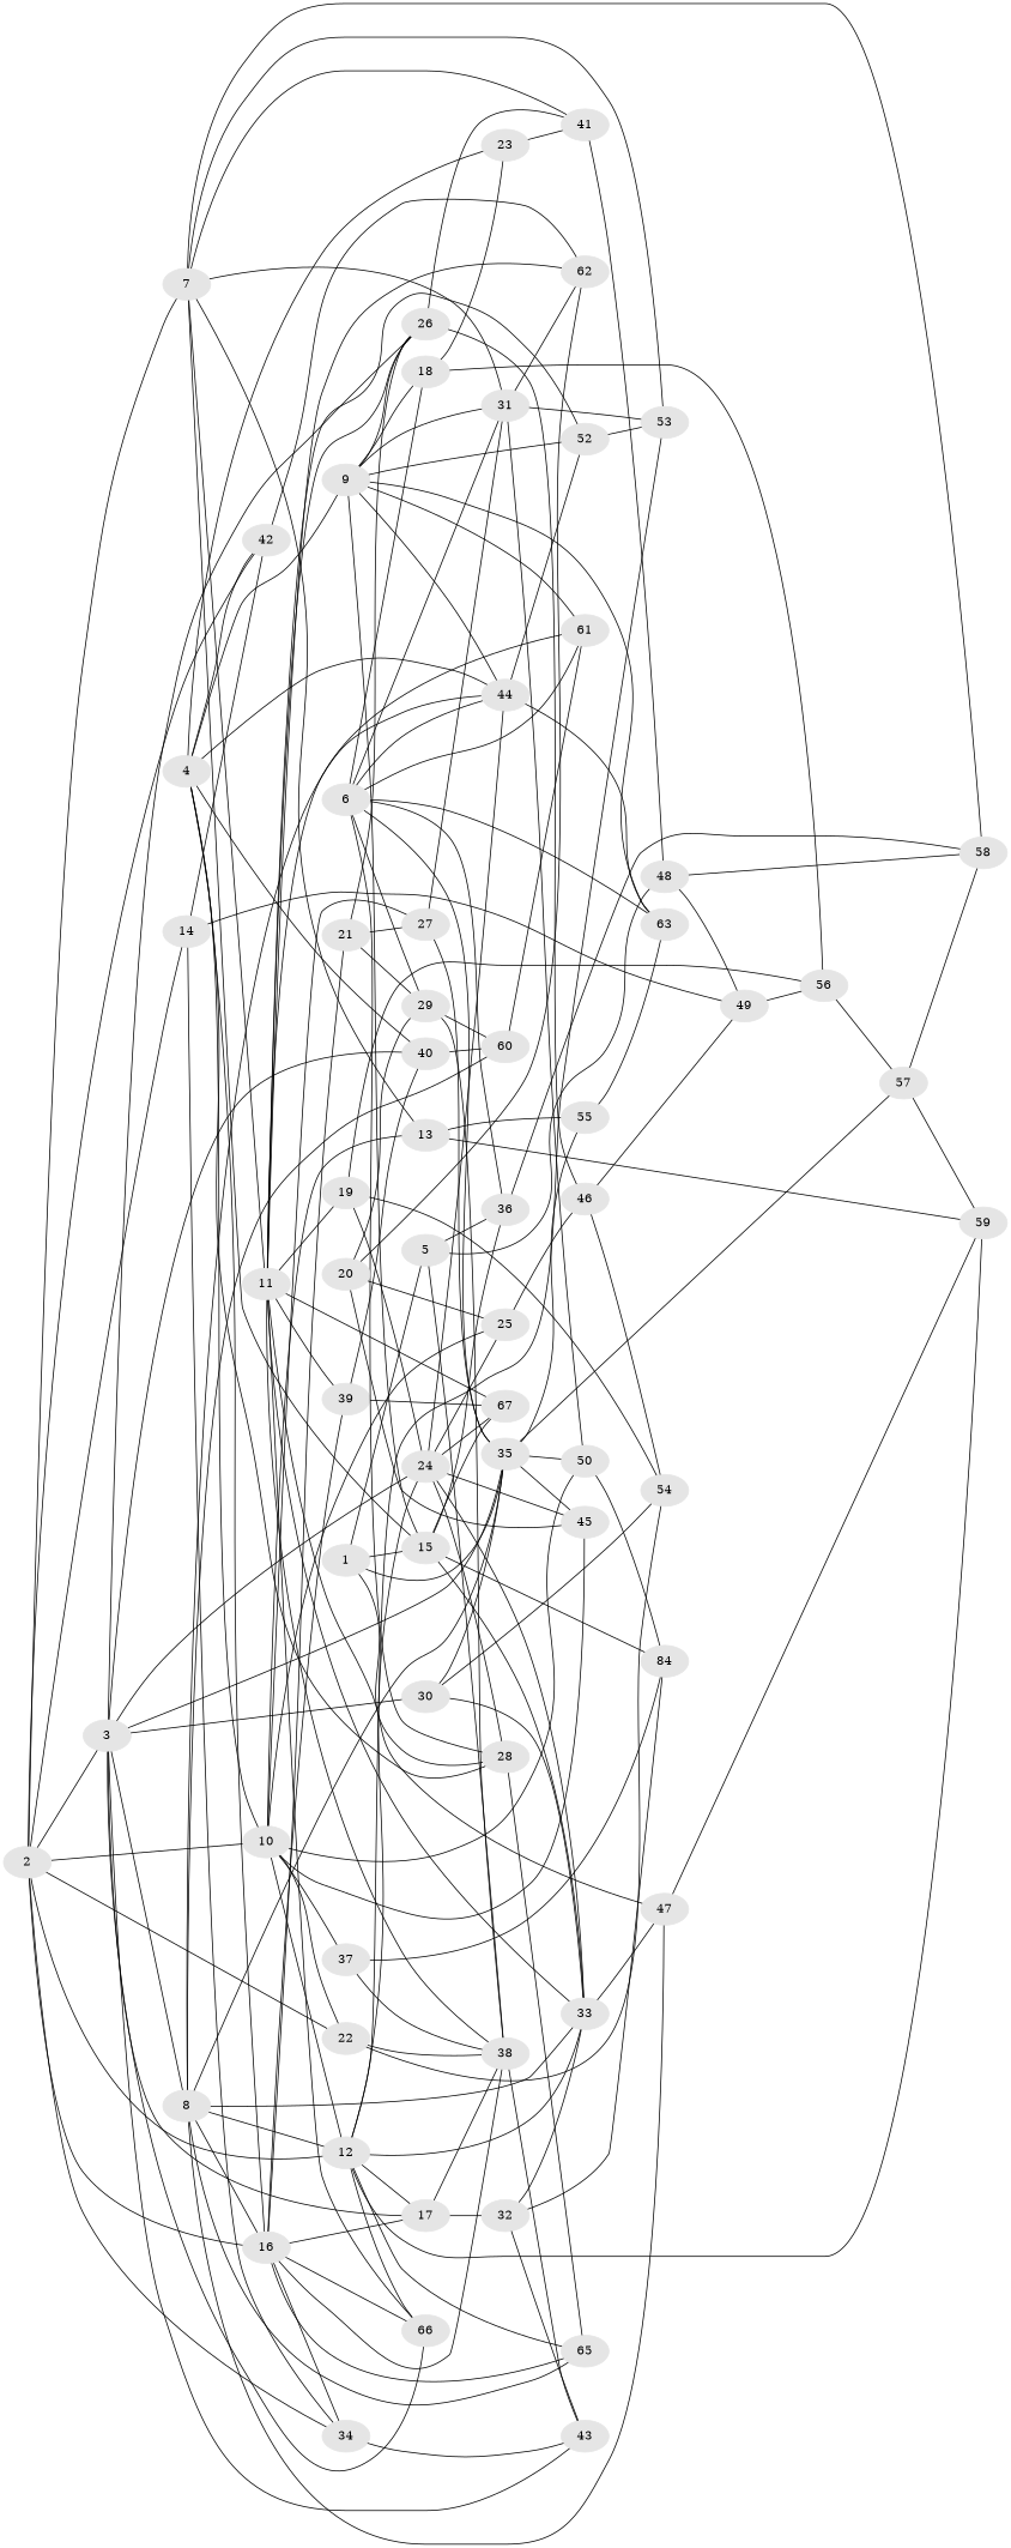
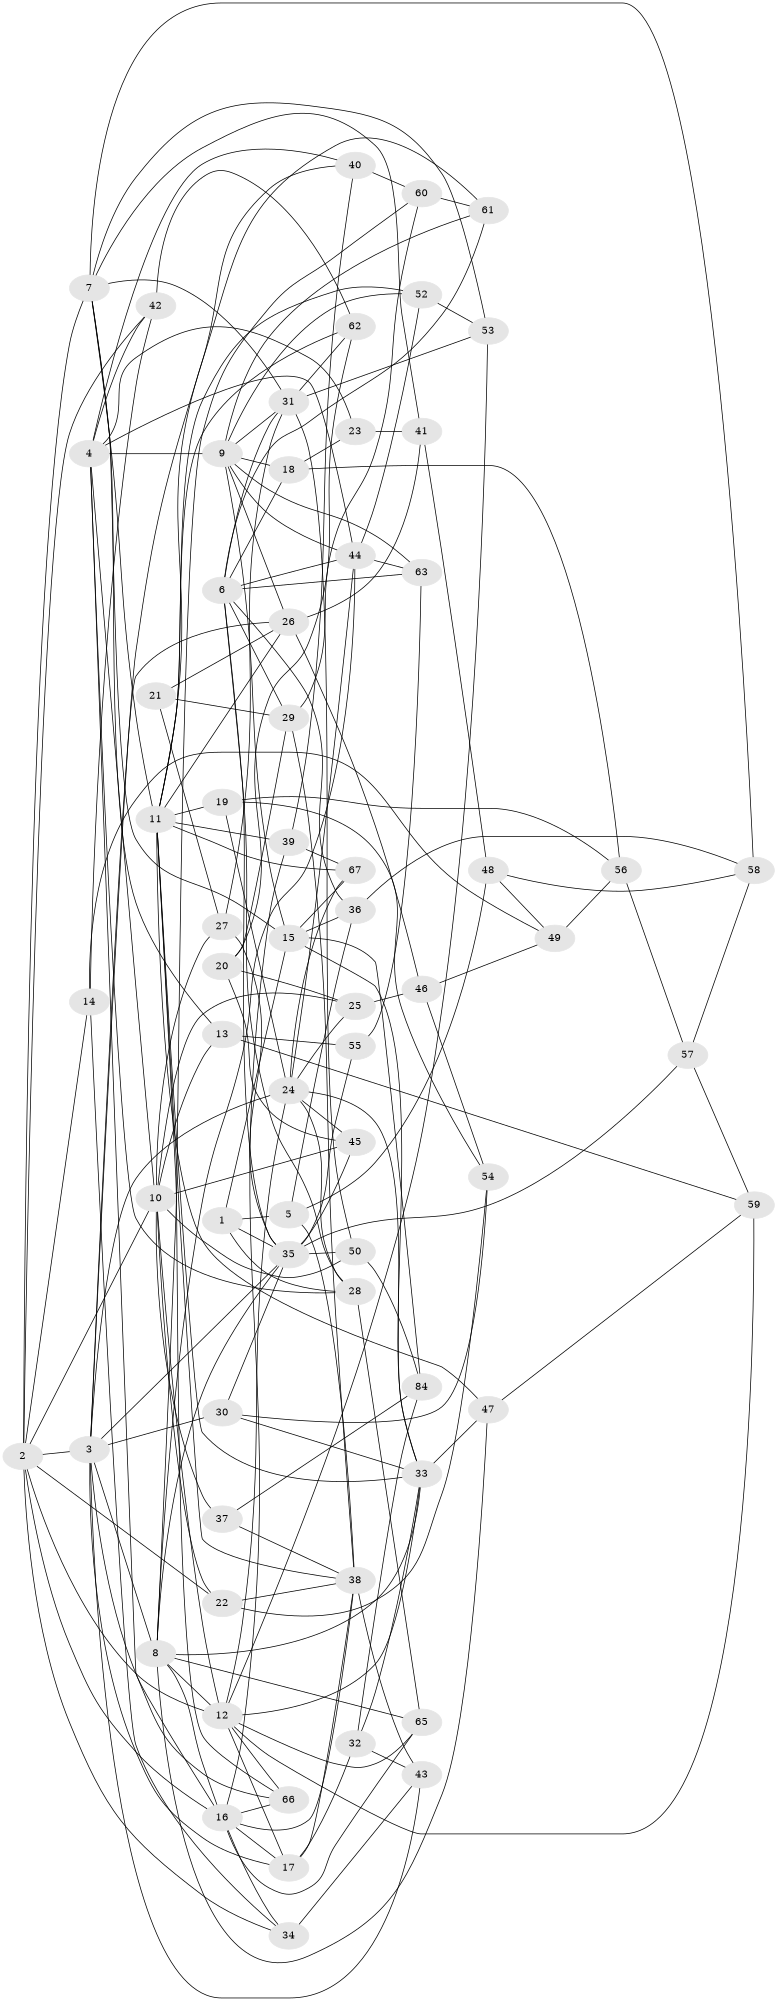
  graph {
    rankdir=LR
    node [color=gray90 style=filled]
    edge [weight=1.0]
    1
    5
    15
    28
    35
    36
    38
    48
    33
    67
    n11 [label=84]
    65
    45
    50
    55
    57
    2
    3
    7
    10
    12
    14
    16
    22
    34
    42
    8
    17
    24
    26
    30
    40
    43
    66
    31
    11
    13
    41
    53
    58
    25
    27
    37
    59
    49
    39
    21
    54
    62
    44
    47
    60
    32
    46
    4
    9
    23
    18
    61
    63
    52
    6
    29
    56
    19
    20
    1 -- 5
    1 -- 15
    1 -- 28
    1 -- 35
    5 -- 36
    5 -- 38
    5 -- 48
    15 -- 36
    15 -- 33
    15 -- 67
    15 -- n11
    28 -- 65
    35 -- 45
    35 -- 50
    35 -- 55 [weight=2.0]
    35 -- 57
    36 -- 58
    38 -- 43
    48 -- 58
    48 -- 49
    33 -- 47
    50 -- n11
    55 -- 63
    57 -- 58
    57 -- 59
    2 -- 3 [weight=2.0]
    2 -- 7
    2 -- 10
    2 -- 12 [weight=2.0]
    2 -- 14
    2 -- 16 [weight=2.0]
    2 -- 22
    2 -- 34
    2 -- 42
    3 -- 35 [weight=2.0]
    3 -- 8
    3 -- 17
    3 -- 24
    3 -- 26
    3 -- 30
    3 -- 40
    3 -- 43
    3 -- 66
    7 -- 15 [weight=2.0]
    7 -- 31 [weight=2.0]
    7 -- 11
    7 -- 13
    7 -- 41
    7 -- 53
    7 -- 58
    10 -- 45
    10 -- 50
    10 -- 12
    10 -- 22
    10 -- 13
    10 -- 25
    10 -- 27
    10 -- 37 [weight=2.0]
    12 -- 33
    12 -- 65
    12 -- 17
    12 -- 24
    12 -- 66
    12 -- 53
    12 -- 59
    14 -- 34
    14 -- 42
    14 -- 49
    16 -- 38
    16 -- 65
    16 -- 34
    16 -- 17
    16 -- 66
    16 -- 39
-   16 -- 21
    22 -- 38
    22 -- 54
    34 -- 43
    42 -- 62
    8 -- 35
    8 -- 33
    8 -- 65
    8 -- 12 [weight=2.0]
    8 -- 16
    8 -- 44
    8 -- 47
    8 -- 60
    17 -- 38 [weight=2.0]
    17 -- 32
    24 -- 28
    24 -- 33
    24 -- 67
    24 -- 45
    24 -- 25
    24 -- 44 [weight=2.0]
    26 -- 41
    26 -- 46
    30 -- 35
    30 -- 33
    30 -- 54
    40 -- 60
    31 -- 50
    31 -- 53
    31 -- 62
    11 -- 38
    11 -- 33
    11 -- 67
    11 -- 26
    11 -- 66
    11 -- 39
    11 -- 62
    11 -- 47
    11 -- 61
    11 -- 52
    11 -- 19
    13 -- 55
    13 -- 59
    41 -- 48
    25 -- 46
    27 -- 35
    27 -- 31
    37 -- 38
    37 -- n11
    49 -- 56
    39 -- 67
    39 -- 40
    21 -- 26
    21 -- 27
    21 -- 29
    44 -- 63
    44 -- 52
    47 -- 59
    60 -- 61
    32 -- 33
    32 -- n11
    32 -- 43
    46 -- 49
    46 -- 54
    4 -- 28
    4 -- 10
    4 -- 16 [weight=2.0]
    4 -- 42
    4 -- 40
    4 -- 44
    4 -- 9 [weight=2.0]
    4 -- 23
    9 -- 15
    9 -- 26
    9 -- 31 [weight=3.0]
    9 -- 44
    9 -- 18
    9 -- 61
    9 -- 63
    9 -- 52
    23 -- 41
    18 -- 23
    18 -- 56
    52 -- 53
    6 -- 28 [weight=2.0]
    6 -- 35
    6 -- 36
    6 -- 31
    6 -- 44
    6 -- 18
    6 -- 61
    6 -- 63
    6 -- 29
    29 -- 38 [weight=2.0]
    29 -- 60
    56 -- 57
    19 -- 24
    19 -- 54
    19 -- 56
    20 -- 45
    20 -- 25
    20 -- 62
    20 -- 29
  }
